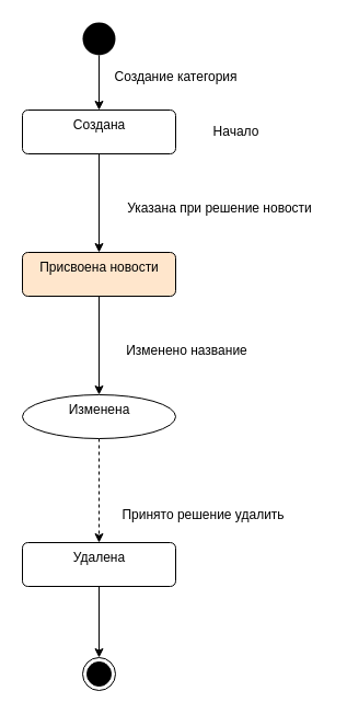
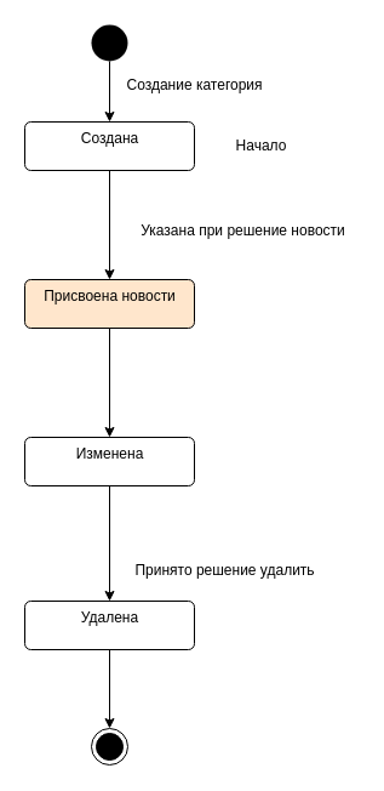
  <mxCell id="0" />
  <mxCell id="1" parent="0" />
  <mxCell id="2" style="edgeStyle=orthogonalEdgeStyle;rounded=0;orthogonalLoop=1;jettySize=auto;html=1;exitX=0.5;exitY=1;exitDx=0;exitDy=0;entryX=0.5;entryY=0;entryDx=0;entryDy=0;" edge="1" parent="1" source="3" target="6"><mxGeometry relative="1" as="geometry" /></mxCell>
  <mxCell id="3" value="" style="ellipse;fillColor=#000000;strokeColor=none;" vertex="1" parent="1"><mxGeometry x="75" y="20" width="30" height="30" as="geometry" /></mxCell>
  <mxCell id="4" value="" style="ellipse;html=1;shape=endState;fillColor=#000000;strokeColor=#000000;" vertex="1" parent="1"><mxGeometry x="75" y="600" width="30" height="30" as="geometry" /></mxCell>
  <mxCell id="5" style="edgeStyle=orthogonalEdgeStyle;rounded=0;orthogonalLoop=1;jettySize=auto;html=1;exitX=0.5;exitY=1;exitDx=0;exitDy=0;entryX=0.5;entryY=0;entryDx=0;entryDy=0;" edge="1" parent="1" source="6" target="8"><mxGeometry relative="1" as="geometry" /></mxCell>
  <mxCell id="6" value="Создана" style="html=1;align=center;verticalAlign=top;rounded=1;absoluteArcSize=1;arcSize=10;dashed=0;" vertex="1" parent="1"><mxGeometry x="20" y="100" width="140" height="40" as="geometry" /></mxCell>
  <mxCell id="7" style="edgeStyle=orthogonalEdgeStyle;rounded=0;orthogonalLoop=1;jettySize=auto;html=1;exitX=0.5;exitY=1;exitDx=0;exitDy=0;entryX=0.5;entryY=0;entryDx=0;entryDy=0;" edge="1" parent="1" source="8" target="10"><mxGeometry relative="1" as="geometry" /></mxCell>
  <mxCell id="8" value="Присвоена новости" style="html=1;align=center;verticalAlign=top;rounded=1;absoluteArcSize=1;arcSize=10;dashed=0;fillColor=#ffe6cc;" vertex="1" parent="1"><mxGeometry x="20" y="230" width="140" height="40" as="geometry" /></mxCell>
- <mxCell id="9" style="edgeStyle=orthogonalEdgeStyle;rounded=0;orthogonalLoop=1;jettySize=auto;html=1;exitX=0.5;exitY=1;exitDx=0;exitDy=0;entryX=0.5;entryY=0;entryDx=0;entryDy=0;dashed=1;" edge="1" parent="1" source="10" target="12"><mxGeometry relative="1" as="geometry" /></mxCell>
- <mxCell id="10" value="Изменена" style="ellipse;html=1;align=center;verticalAlign=top;absoluteArcSize=1;arcSize=10;dashed=0;" vertex="1" parent="1"><mxGeometry x="20" y="360" width="140" height="40" as="geometry" /></mxCell>
+ <mxCell id="9" style="edgeStyle=orthogonalEdgeStyle;rounded=0;orthogonalLoop=1;jettySize=auto;html=1;exitX=0.5;exitY=1;exitDx=0;exitDy=0;entryX=0.5;entryY=0;entryDx=0;entryDy=0;" edge="1" parent="1" source="10" target="12"><mxGeometry relative="1" as="geometry" /></mxCell>
+ <mxCell id="10" value="Изменена" style="html=1;align=center;verticalAlign=top;rounded=1;absoluteArcSize=1;arcSize=10;dashed=0;" vertex="1" parent="1"><mxGeometry x="20" y="360" width="140" height="40" as="geometry" /></mxCell>
  <mxCell id="11" style="edgeStyle=orthogonalEdgeStyle;rounded=0;orthogonalLoop=1;jettySize=auto;html=1;exitX=0.5;exitY=1;exitDx=0;exitDy=0;entryX=0.5;entryY=0;entryDx=0;entryDy=0;" edge="1" parent="1" source="12" target="4"><mxGeometry relative="1" as="geometry" /></mxCell>
  <mxCell id="12" value="Удалена" style="html=1;align=center;verticalAlign=top;rounded=1;absoluteArcSize=1;arcSize=10;dashed=0;" vertex="1" parent="1"><mxGeometry x="20" y="495" width="140" height="40" as="geometry" /></mxCell>
  <mxCell id="13" value="Создание категория" style="text;html=1;align=center;verticalAlign=middle;resizable=0;points=[];autosize=1;strokeColor=none;fillColor=none;" vertex="1" parent="1"><mxGeometry x="95" y="60" width="130" height="20" as="geometry" /></mxCell>
  <mxCell id="14" value="Начало" style="text;html=1;align=center;verticalAlign=middle;resizable=0;points=[];autosize=1;strokeColor=none;fillColor=none;" vertex="1" parent="1"><mxGeometry x="185" y="110" width="60" height="20" as="geometry" /></mxCell>
  <mxCell id="15" value="Указана при решение новости" style="text;html=1;align=center;verticalAlign=middle;resizable=0;points=[];autosize=1;strokeColor=none;fillColor=none;" vertex="1" parent="1"><mxGeometry x="105" y="180" width="190" height="20" as="geometry" /></mxCell>
- <mxCell id="16" value="Изменено название" style="text;html=1;align=center;verticalAlign=middle;resizable=0;points=[];autosize=1;strokeColor=none;fillColor=none;" vertex="1" parent="1"><mxGeometry x="105" y="310" width="130" height="20" as="geometry" /></mxCell>
  <mxCell id="17" value="Принято решение удалить" style="text;html=1;align=center;verticalAlign=middle;resizable=0;points=[];autosize=1;strokeColor=none;fillColor=none;" vertex="1" parent="1"><mxGeometry x="105" y="460" width="160" height="20" as="geometry" /></mxCell>
